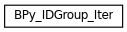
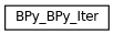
  digraph {
    rankdir=TB
-   n1 [color=black fillcolor=white fontname=Helvetica fontsize=10 height=0.2 label=BPy_IDGroup_Iter shape=record style=filled width=0.4]
+   n1 [color=black fillcolor=white fontname=Helvetica fontsize=10 height=0.2 label=BPy_BPy_Iter shape=record style=filled width=0.4]
  }
